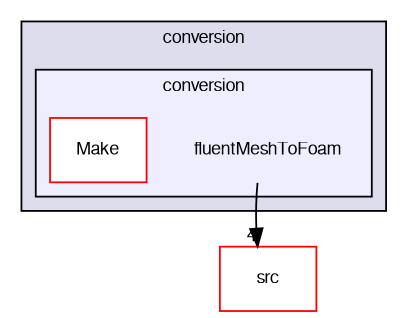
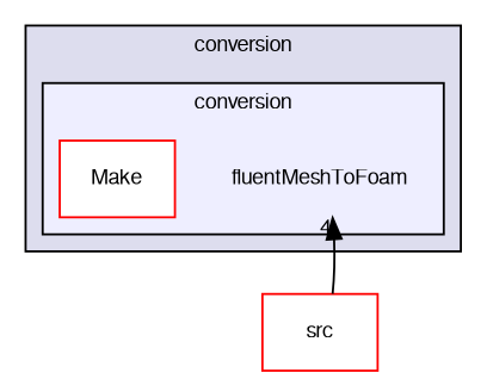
  digraph {
    compound=true
    node [fontname=FreeSans fontsize=10 shape=box color=red]
    n1 [label=fluentMeshToFoam shape=plaintext color=""]
    n2 [fillcolor=white label=Make style=filled]
    n3 [label=src]
    subgraph cluster_1 {
      bgcolor="#ddddee"
      fontname=FreeSans
      fontsize=10
      label=conversion
      pencolor=black
      subgraph cluster_2 {
        bgcolor="#eeeeff"
        fontname=FreeSans
        fontsize=10
        pencolor=black
        n1
        n2
      }
    }
-   n1 -> n3 [headlabel=4 labeldistance=1.5 labelfontname=FreeSans labelfontsize=10]
+   n3 -> n1 [headlabel=4 labeldistance=1.5 labelfontname=FreeSans labelfontsize=10]
  }
